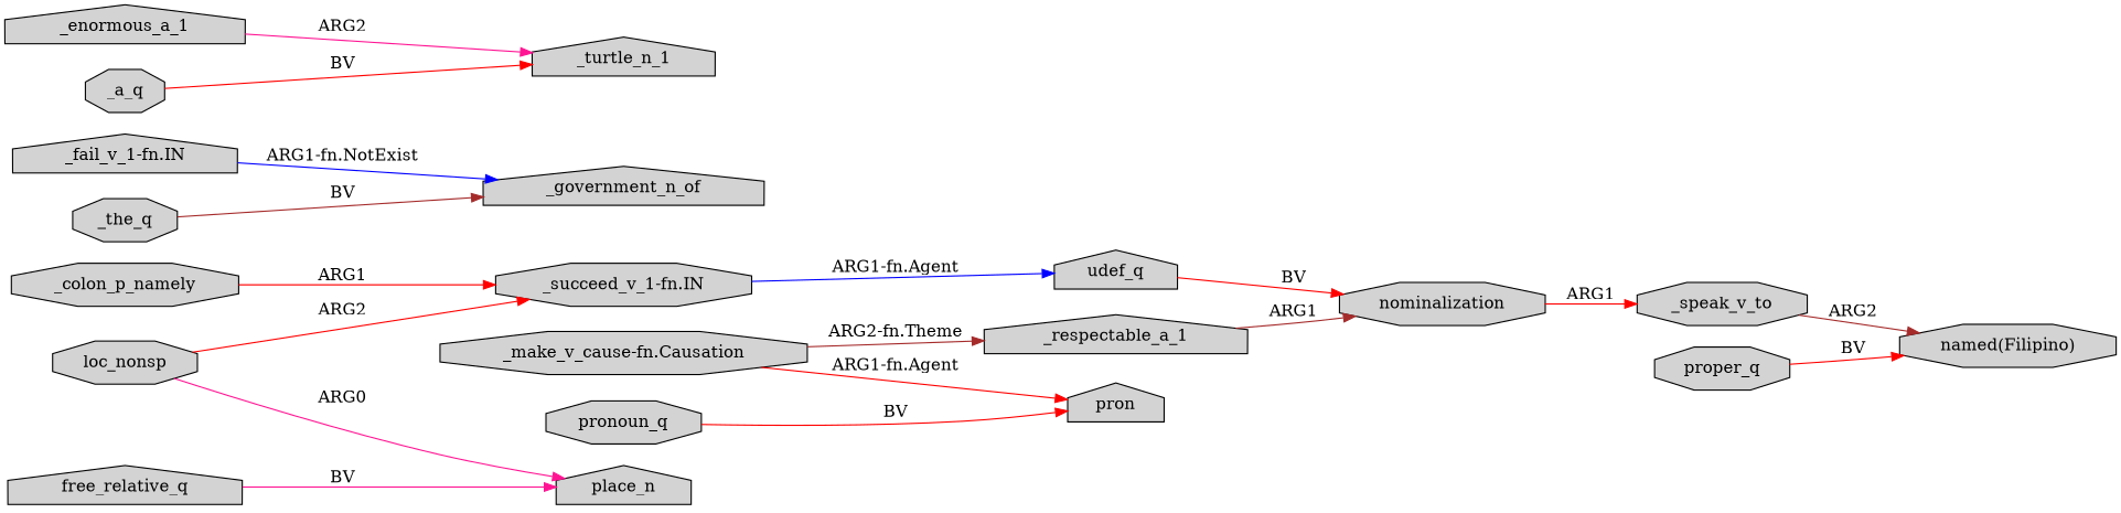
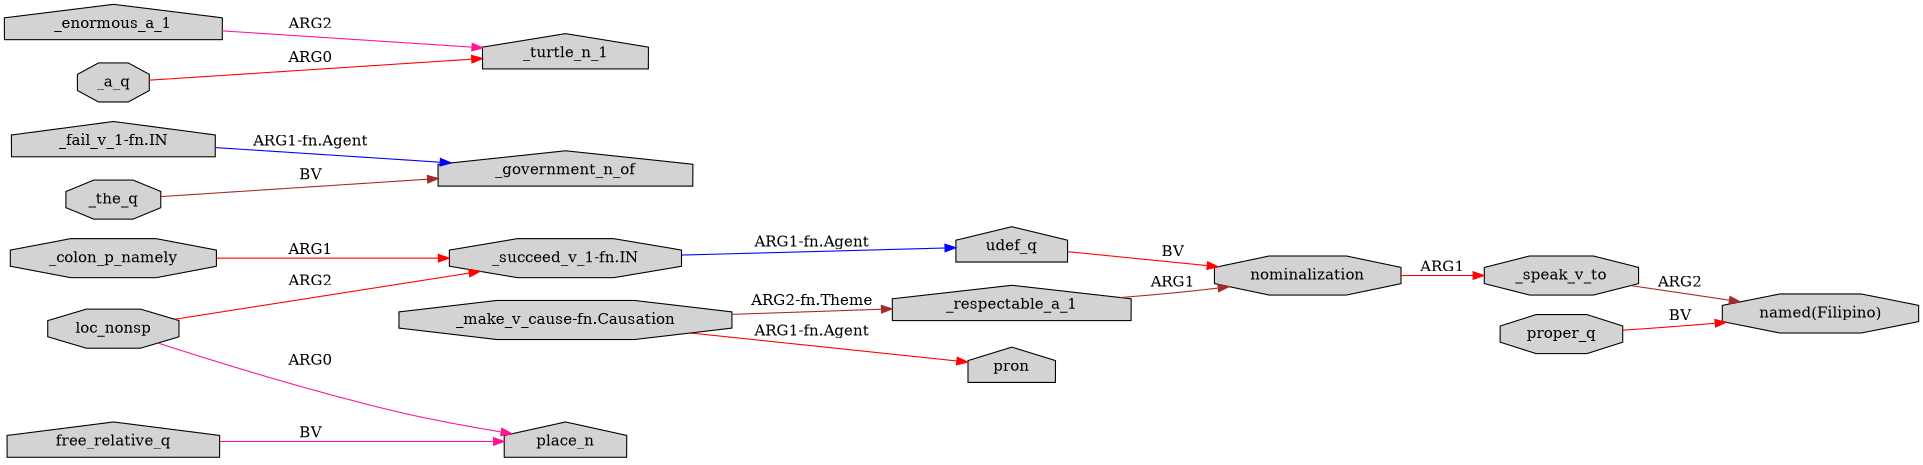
  digraph {
    rankdir=LR
    node [shape=octagon style=filled]
    edge [color=red]
    _colon_p_namely
    "_succeed_v_1-fn.IN"
    _respectable_a_1 [shape=house]
    "_make_v_cause-fn.Causation"
    pron [shape=house]
    udef_q [shape=house]
    nominalization
    loc_nonsp
    place_n [shape=house]
    "_fail_v_1-fn.IN" [shape=house]
    _government_n_of [shape=house]
    _speak_v_to
    "named(Filipino)"
    _turtle_n_1 [shape=house]
-   pronoun_q
    _the_q
    free_relative_q [shape=house]
    proper_q
    _enormous_a_1 [shape=house]
    _a_q
    _colon_p_namely -> "_succeed_v_1-fn.IN" [label=ARG1]
    "_succeed_v_1-fn.IN" -> udef_q [color=blue label="ARG1-fn.Agent"]
    _respectable_a_1 -> nominalization [color=brown label=ARG1]
    "_make_v_cause-fn.Causation" -> _respectable_a_1 [color=brown label="ARG2-fn.Theme"]
    "_make_v_cause-fn.Causation" -> pron [label="ARG1-fn.Agent"]
    udef_q -> nominalization [label=BV]
    nominalization -> _speak_v_to [label=ARG1]
    loc_nonsp -> "_succeed_v_1-fn.IN" [label=ARG2]
    loc_nonsp -> place_n [color=deeppink label=ARG0]
-   "_fail_v_1-fn.IN" -> _government_n_of [color=blue label="ARG1-fn.NotExist"]
+   "_fail_v_1-fn.IN" -> _government_n_of [color=blue label="ARG1-fn.Agent"]
    _speak_v_to -> "named(Filipino)" [color=brown label=ARG2]
-   pronoun_q -> pron [label=BV]
    _the_q -> _government_n_of [color=brown label=BV]
    free_relative_q -> place_n [color=deeppink label=BV]
    proper_q -> "named(Filipino)" [label=BV]
    _enormous_a_1 -> _turtle_n_1 [color=deeppink label=ARG2]
-   _a_q -> _turtle_n_1 [label=BV]
+   _a_q -> _turtle_n_1 [label=ARG0]
  }
